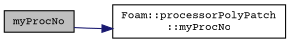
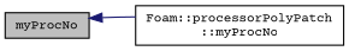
  digraph {
    rankdir=LR
    fontname="Courier Prime"
    node [color=black fontname="Courier Prime" fontsize=10 shape=record]
    n1 [fillcolor=grey75 fontcolor=black height=0.2 label=myProcNo style=filled width=0.4]
    n2 [height=0.2 label="Foam::processorPolyPatch\l::myProcNo" width=0.4]
-   n1 -> n2 [color=midnightblue fontname="Courier Prime" fontsize=10 labelfontname=Helvetica labelfontsize=10 style=solid]
+   n2 -> n1 [color=midnightblue fontname="Courier Prime" fontsize=10 labelfontname=Helvetica labelfontsize=10 style=solid]
  }
